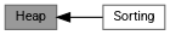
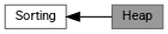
  digraph {
    rankdir=LR
    fontname=Roboto
    node [fontname=Roboto fontsize=10 shape=box style=filled]
    n1 [color=gray40 fillcolor=grey60 fontcolor=black height=0.2 label=Heap width=0.4]
    n2 [color=grey40 fillcolor=white height=0.2 label=Sorting width=0.4]
-   n1 -> n2 [dir=back fontname=Roboto fontsize=10 labelfontname=Helvetica labelfontsize=10 shape=plaintext style=solid]
+   n2 -> n1 [dir=back fontname=Roboto fontsize=10 labelfontname=Helvetica labelfontsize=10 shape=plaintext style=solid]
  }
